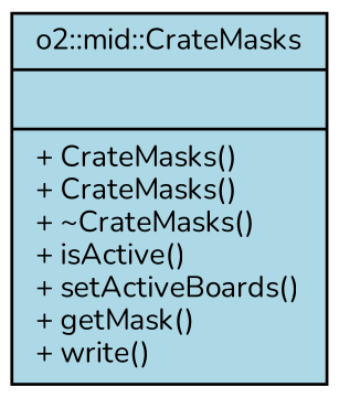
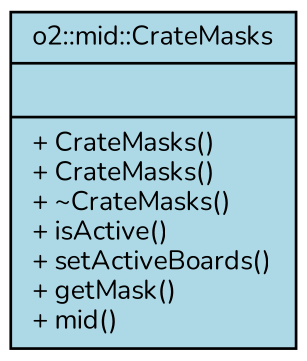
  digraph {
    fontname=Nunito
-   n1 [color=black fillcolor=lightblue fontcolor=black fontname=Nunito fontsize=10 height=0.2 label="{o2::mid::CrateMasks\n||+ CrateMasks()\l+ CrateMasks()\l+ ~CrateMasks()\l+ isActive()\l+ setActiveBoards()\l+ getMask()\l+ write()\l}" shape=record style=filled width=0.4]
+   n1 [color=black fillcolor=lightblue fontcolor=black fontname=Nunito fontsize=10 height=0.2 label="{o2::mid::CrateMasks\n||+ CrateMasks()\l+ CrateMasks()\l+ ~CrateMasks()\l+ isActive()\l+ setActiveBoards()\l+ getMask()\l+ mid()\l}" shape=record style=filled width=0.4]
  }
